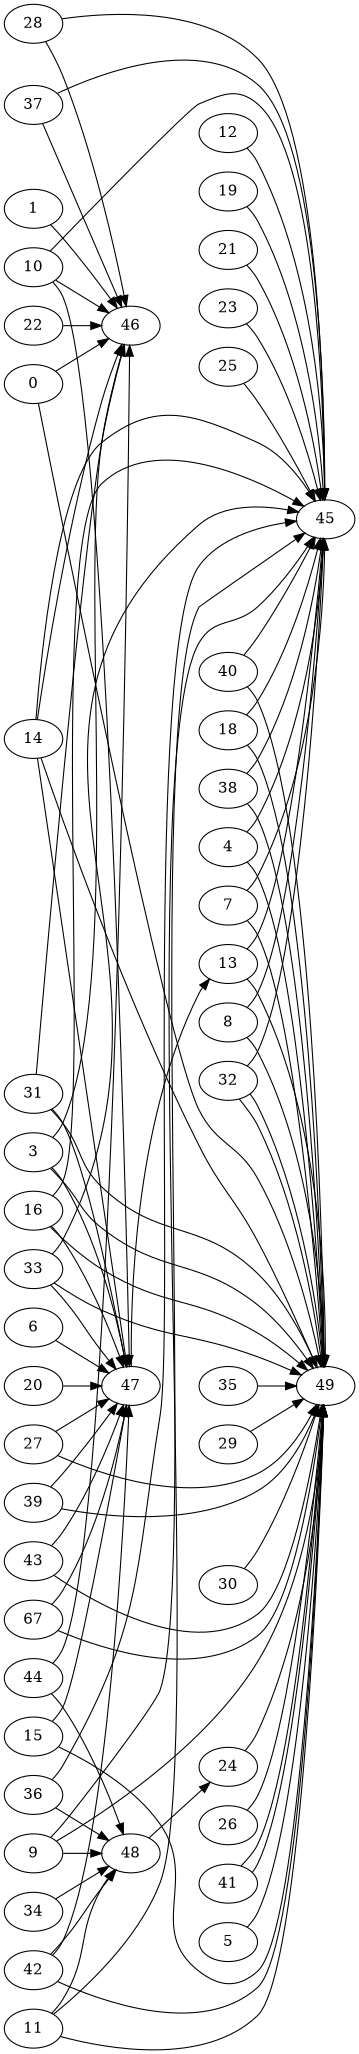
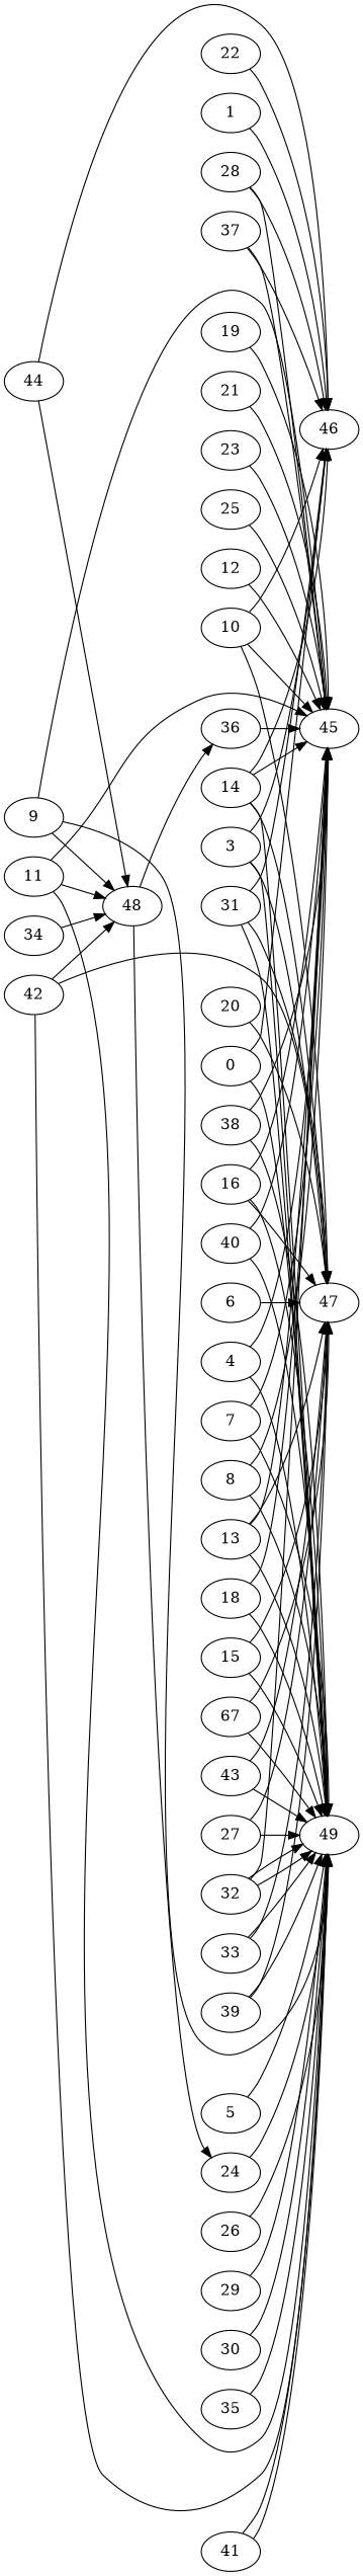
  digraph {
    rankdir=LR
    node [alpha=0.05]
    1 [alpha=0.13 expect_size=46067532321232920]
    46 [expect_size=132460998140127870976]
    n3 [alpha=0.02 expect_size=9579264975374200 label=0]
    49 [alpha=0.10 expect_size=30169066413732548]
    3 [alpha=0.20 expect_size=104828028279837888]
    47 [alpha=0.19 expect_size=97635127281669520]
    4 [alpha=0.13 expect_size=1570741942910964992]
    45 [expect_size=129173485265678800]
    5 [expect_size=74164298751724160]
    6 [alpha=0.12 expect_size=9189973144758938238976]
    7 [alpha=0.12 expect_size=108422180921782829056]
    8 [alpha=0.20 expect_size=3944806226862226276352]
    9 [alpha=0.19 expect_size=12037181052788884373504]
    48 [alpha=0.01 expect_size=5498733448704260096]
    24 [alpha=0.10 expect_size=31504247808017224]
    10 [alpha=0.18 expect_size=684844015214900864]
    11 [alpha=0.09 expect_size=122399670770962792448]
    12 [alpha=0.14 expect_size=186708985056020192]
    13 [alpha=0.17 expect_size=5352274630464120]
    14 [alpha=0.08 expect_size=29795644771485504]
    15 [alpha=0.15 expect_size=543826369679284240384]
    16 [alpha=0.00 expect_size=7496587910003824]
    n23 [alpha=0.02 expect_size=97853823559788032 label=67]
    18 [alpha=0.16 expect_size=9044193377268006912000]
    19 [alpha=0.04 expect_size=55125509489868432]
    20 [alpha=0.17 expect_size=9157917612772799021056]
    21 [alpha=0.00 expect_size=7185825254441624797184]
    22 [alpha=0.13 expect_size=2262292689269236432896]
    23 [alpha=0.04 expect_size=3901607447082162]
    25 [alpha=0.04 expect_size=23155286994304012]
    26 [alpha=0.12 expect_size=750307480444825472]
    27 [expect_size=1701875171563736064]
    28 [alpha=0.08 expect_size=126607888265529856]
    29 [alpha=0.20 expect_size=4747042403930182656]
    30 [alpha=0.02 expect_size=112804247073980416000]
    31 [alpha=0.18 expect_size=643048048359899136000]
    32 [alpha=0.11 expect_size=362108518257628864]
    33 [alpha=0.18 expect_size=1142550939536482432]
    34 [alpha=0.02 expect_size=111983683123198432]
    35 [alpha=0.18 expect_size=391639872097585463296]
    36 [alpha=0.11 expect_size=18578173572293366644736]
    37 [alpha=0.07 expect_size=1575337576533909760]
    38 [alpha=0.17 expect_size=5188834887789247987712]
    39 [expect_size=17826453008896418]
    40 [alpha=0.02 expect_size=612151915225392512]
    41 [alpha=0.15 expect_size=12084977835785484]
    42 [alpha=0.13 expect_size=48841340908443848]
    43 [alpha=0.15 expect_size=9964974703311843229696]
    44 [alpha=0.19 expect_size=6438834350145404928000]
    1 -> 46
    n3 -> 46
    n3 -> 49
    3 -> 46
    3 -> 49
    3 -> 47
    4 -> 49
    4 -> 45
    5 -> 49
    6 -> 47
    7 -> 49
    7 -> 45
    8 -> 49
    8 -> 45
    9 -> 49
    9 -> 45
    9 -> 48
    48 -> 24
    24 -> 49
    10 -> 46
    10 -> 47
    10 -> 45
    11 -> 49
    11 -> 45
    11 -> 48
    12 -> 45
    13 -> 49
-   47 -> 13
+   13 -> 47
    13 -> 45
    14 -> 46
    14 -> 49
    14 -> 47
    14 -> 45
    15 -> 49
    15 -> 47
    16 -> 49
    16 -> 47
    16 -> 45
    n23 -> 49
    n23 -> 47
    18 -> 49
    18 -> 45
    19 -> 45
    20 -> 47
    21 -> 45
    22 -> 46
    23 -> 45
    25 -> 45
    26 -> 49
    27 -> 49
    27 -> 47
    28 -> 46
    28 -> 45
    29 -> 49
    30 -> 49
    31 -> 46
    31 -> 49
    31 -> 47
    32 -> 49
    32 -> 49
    32 -> 45
    33 -> 49
    33 -> 47
-   33 -> 45
    34 -> 48
    35 -> 49
    36 -> 45
-   36 -> 48
+   48 -> 36
    37 -> 46
    37 -> 45
    38 -> 49
    38 -> 45
    39 -> 49
    39 -> 47
    40 -> 49
    40 -> 45
    41 -> 49
    41 -> 49
    42 -> 49
    42 -> 47
    42 -> 48
    43 -> 49
    43 -> 47
    44 -> 46
    44 -> 48
  }
